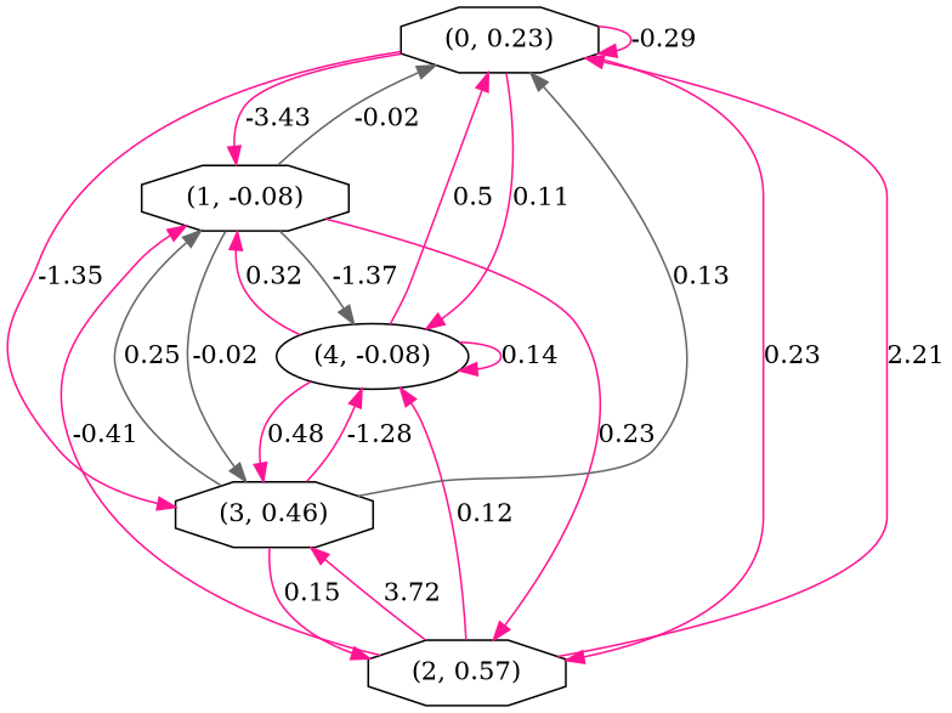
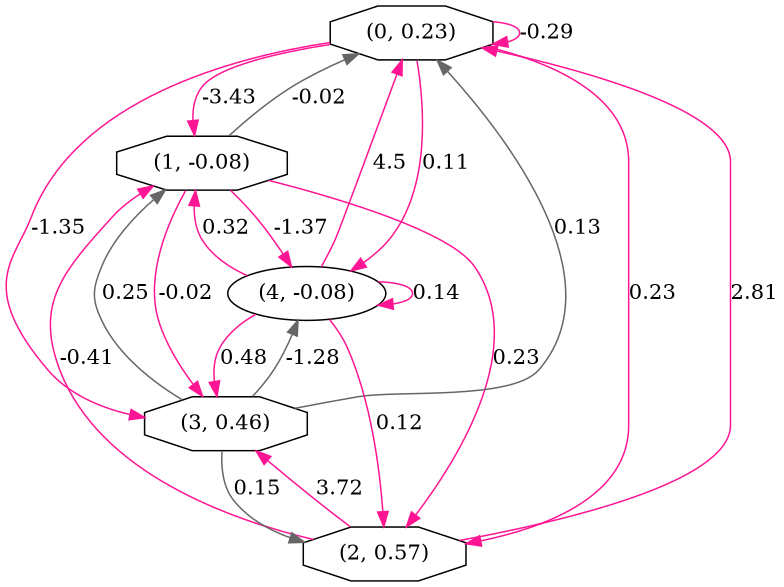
  digraph {
    node [shape=octagon]
    edge [color=deeppink]
    n1 [label="(0, 0.23)"]
    n2 [label="(1, -0.08)"]
    n3 [label="(2, 0.57)"]
    n4 [label="(3, 0.46)"]
    n5 [label="(4, -0.08)" shape=ellipse]
    n1 -> n1 [label=-0.29]
    n1 -> n2 [label=-3.43]
    n1 -> n3 [label=0.23]
    n1 -> n4 [label=-1.35]
    n1 -> n5 [label=0.11]
    n2 -> n1 [color=gray40 label=-0.02]
    n2 -> n3 [label=0.23]
-   n2 -> n4 [color=gray40 label=-0.02]
-   n2 -> n5 [color=gray40 label=-1.37]
-   n3 -> n1 [label=2.21]
+   n2 -> n4 [label=-0.02]
+   n2 -> n5 [label=-1.37]
+   n3 -> n1 [label=2.81]
    n3 -> n2 [label=-0.41]
    n3 -> n4 [label=3.72]
-   n3 -> n5 [label=0.12]
+   n5 -> n3 [label=0.12]
    n4 -> n1 [color=gray40 label=0.13]
    n4 -> n2 [color=gray40 label=0.25]
-   n4 -> n3 [label=0.15]
-   n4 -> n5 [label=-1.28]
-   n5 -> n1 [label=0.5]
+   n4 -> n3 [color=gray40 label=0.15]
+   n4 -> n5 [color=gray40 label=-1.28]
+   n5 -> n1 [label=4.5]
    n5 -> n2 [label=0.32]
    n5 -> n4 [label=0.48]
    n5 -> n5 [label=0.14]
  }
